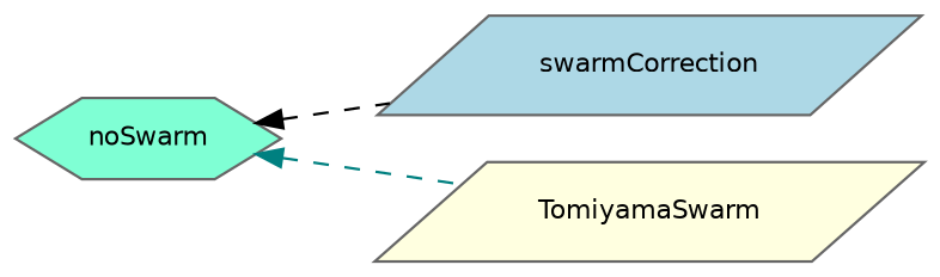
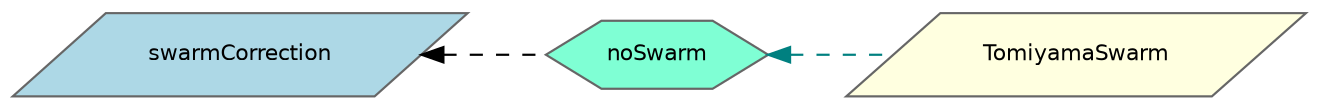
  digraph {
    rankdir=LR
    node [color=grey40 fontname=Helvetica fontsize=10 shape=parallelogram style=filled]
    edge [dir=back fontname=Helvetica fontsize=10 labelfontname=Helvetica labelfontsize=10 style=dashed]
    n1 [fillcolor=lightblue height=0.2 label=swarmCorrection width=0.4]
    n2 [fillcolor=aquamarine height=0.2 label=noSwarm shape=hexagon width=0.4]
    n3 [fillcolor=lightyellow height=0.2 label=TomiyamaSwarm width=0.4]
-   n2 -> n1 [color=black]
+   n1 -> n2 [color=black]
    n2 -> n3 [color=teal]
  }
